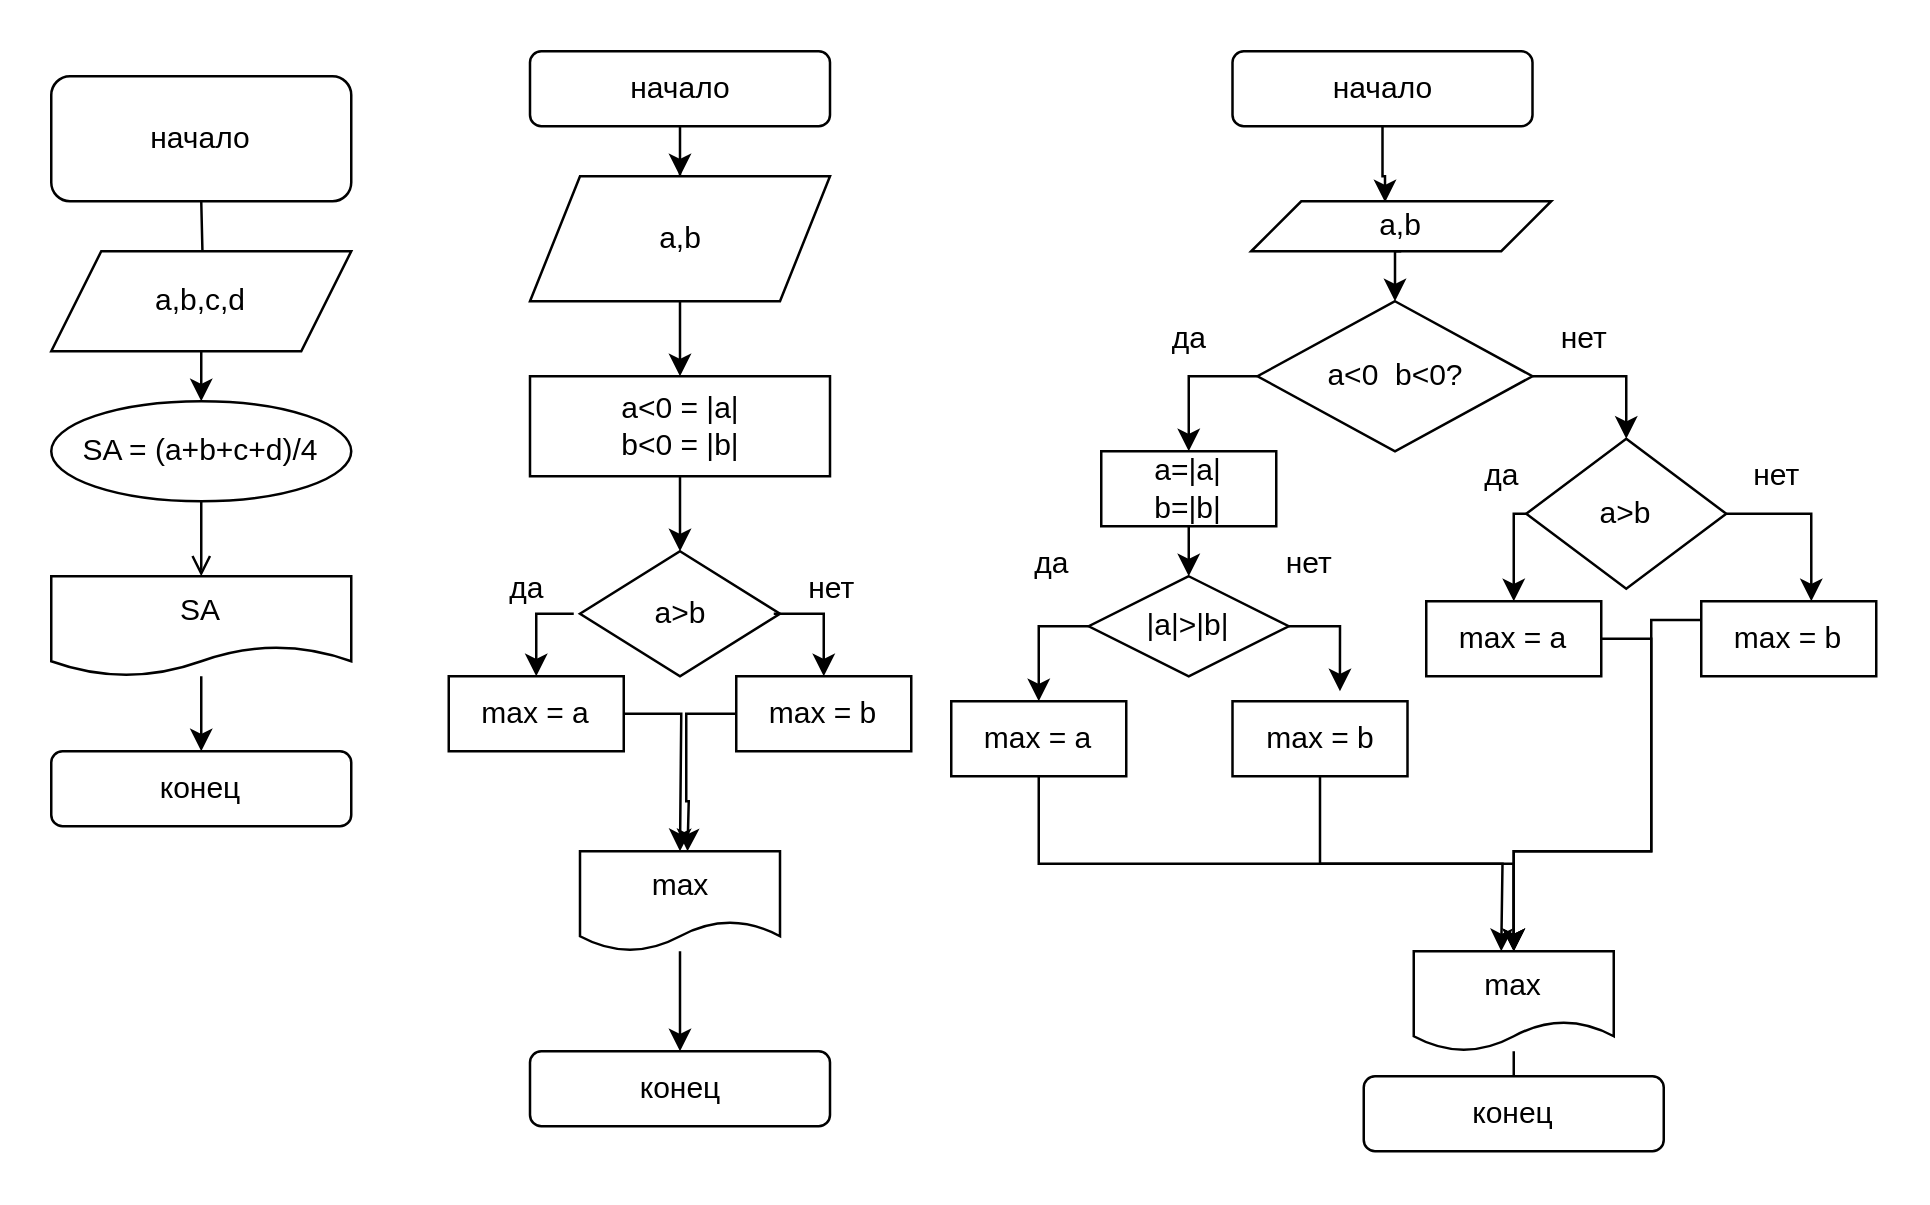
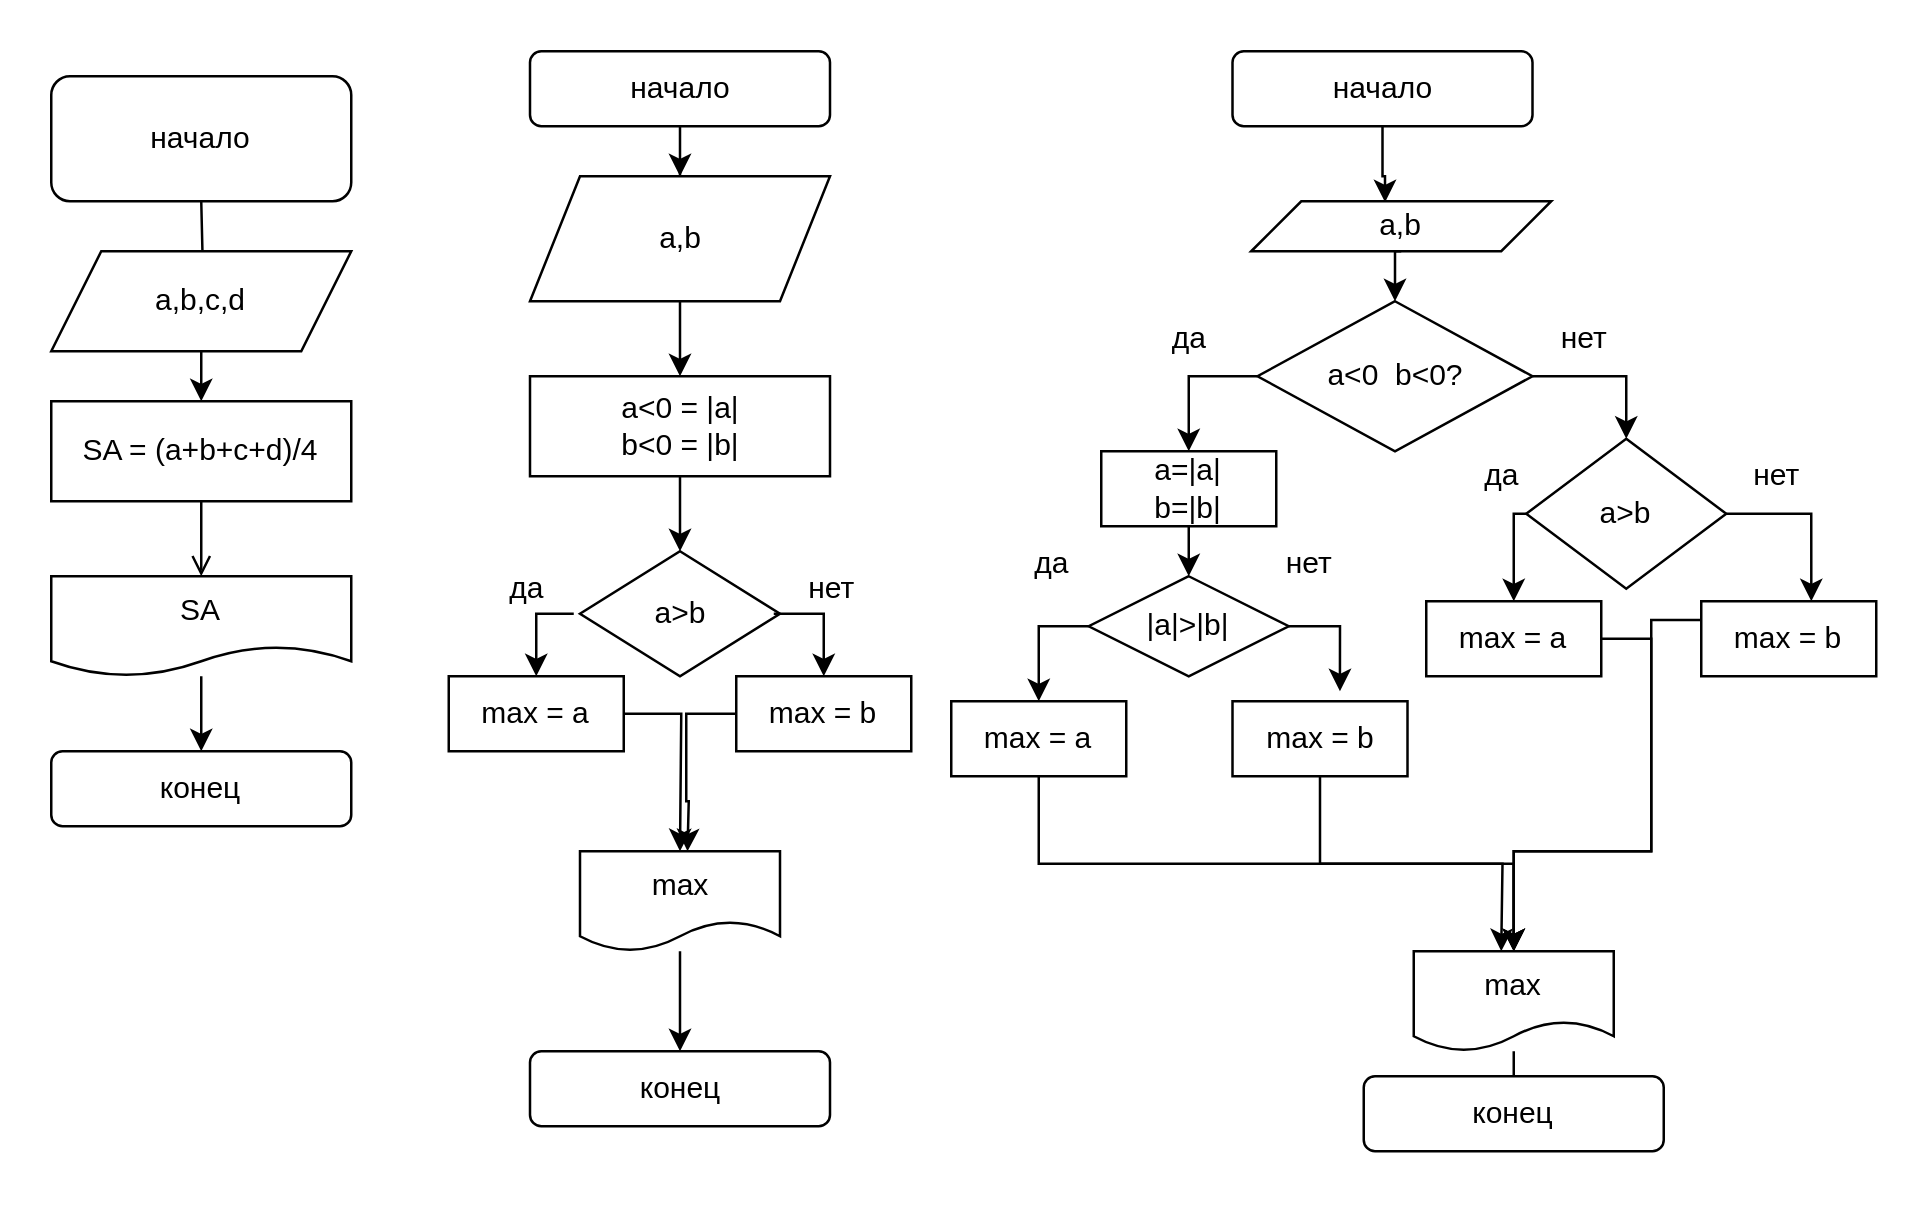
  <mxCell id="0" />
  <mxCell id="1" parent="0" />
  <mxCell id="2" value="" style="edgeStyle=orthogonalEdgeStyle;rounded=0;orthogonalLoop=1;jettySize=auto;html=1;" parent="1" target="5" edge="1"><mxGeometry relative="1" as="geometry"><mxPoint x="80" y="80" as="sourcePoint" /></mxGeometry></mxCell>
  <mxCell id="3" value="начало" style="rounded=1;whiteSpace=wrap;html=1;" parent="1" vertex="1"><mxGeometry x="20" y="30" width="120" height="50" as="geometry" /></mxCell>
  <mxCell id="4" style="edgeStyle=orthogonalEdgeStyle;rounded=0;orthogonalLoop=1;jettySize=auto;html=1;exitX=0.5;exitY=1;exitDx=0;exitDy=0;entryX=0.5;entryY=0;entryDx=0;entryDy=0;" parent="1" source="5" target="7" edge="1"><mxGeometry relative="1" as="geometry" /></mxCell>
  <mxCell id="5" value="a,b,c,d" style="shape=parallelogram;perimeter=parallelogramPerimeter;whiteSpace=wrap;html=1;fixedSize=1;" parent="1" vertex="1"><mxGeometry x="20" y="100" width="120" height="40" as="geometry" /></mxCell>
  <mxCell id="6" style="edgeStyle=orthogonalEdgeStyle;rounded=0;orthogonalLoop=1;jettySize=auto;html=1;exitX=0.5;exitY=1;exitDx=0;exitDy=0;entryX=0.5;entryY=0;entryDx=0;entryDy=0;endArrow=open;" parent="1" source="7" target="9" edge="1"><mxGeometry relative="1" as="geometry" /></mxCell>
- <mxCell id="7" value="SA = (a+b+c+d)/4" style="ellipse;whiteSpace=wrap;html=1;" parent="1" vertex="1"><mxGeometry x="20" y="160" width="120" height="40" as="geometry" /></mxCell>
+ <mxCell id="7" value="SA = (a+b+c+d)/4" style="rounded=0;whiteSpace=wrap;html=1;" parent="1" vertex="1"><mxGeometry x="20" y="160" width="120" height="40" as="geometry" /></mxCell>
  <mxCell id="8" value="" style="edgeStyle=orthogonalEdgeStyle;rounded=0;orthogonalLoop=1;jettySize=auto;html=1;" parent="1" source="9" target="10" edge="1"><mxGeometry relative="1" as="geometry" /></mxCell>
  <mxCell id="9" value="SA" style="shape=document;whiteSpace=wrap;html=1;boundedLbl=1;" parent="1" vertex="1"><mxGeometry x="20" y="230" width="120" height="40" as="geometry" /></mxCell>
  <mxCell id="10" value="конец" style="rounded=1;whiteSpace=wrap;html=1;" parent="1" vertex="1"><mxGeometry x="20" y="300" width="120" height="30" as="geometry" /></mxCell>
  <mxCell id="11" value="да" style="text;html=1;align=center;verticalAlign=middle;resizable=0;points=[];autosize=1;strokeColor=none;fillColor=none;" parent="1" vertex="1"><mxGeometry x="191.5" y="275" width="40" height="30" as="geometry" /></mxCell>
  <mxCell id="12" value="нет" style="text;html=1;align=center;verticalAlign=middle;resizable=0;points=[];autosize=1;strokeColor=none;fillColor=none;" parent="1" vertex="1"><mxGeometry x="309" y="275" width="40" height="30" as="geometry" /></mxCell>
  <mxCell id="13" value="" style="edgeStyle=orthogonalEdgeStyle;rounded=0;orthogonalLoop=1;jettySize=auto;html=1;" edge="1" parent="1" source="14" target="16"><mxGeometry relative="1" as="geometry" /></mxCell>
  <mxCell id="14" value="начало" style="rounded=1;whiteSpace=wrap;html=1;" vertex="1" parent="1"><mxGeometry x="211.5" y="20" width="120" height="30" as="geometry" /></mxCell>
  <mxCell id="15" style="edgeStyle=orthogonalEdgeStyle;rounded=0;orthogonalLoop=1;jettySize=auto;html=1;exitX=0.5;exitY=1;exitDx=0;exitDy=0;entryX=0.5;entryY=0;entryDx=0;entryDy=0;" edge="1" parent="1" source="16" target="18"><mxGeometry relative="1" as="geometry" /></mxCell>
  <mxCell id="16" value="a,b" style="shape=parallelogram;perimeter=parallelogramPerimeter;whiteSpace=wrap;html=1;fixedSize=1;" vertex="1" parent="1"><mxGeometry x="211.5" y="70" width="120" height="50" as="geometry" /></mxCell>
  <mxCell id="17" style="edgeStyle=orthogonalEdgeStyle;rounded=0;orthogonalLoop=1;jettySize=auto;html=1;exitX=0.5;exitY=1;exitDx=0;exitDy=0;entryX=0.5;entryY=0;entryDx=0;entryDy=0;" edge="1" parent="1" source="18" target="19"><mxGeometry relative="1" as="geometry" /></mxCell>
  <mxCell id="18" value="a&amp;lt;0 = |a|&lt;br&gt;b&amp;lt;0 = |b|" style="rounded=0;whiteSpace=wrap;html=1;" vertex="1" parent="1"><mxGeometry x="211.5" y="150" width="120" height="40" as="geometry" /></mxCell>
  <mxCell id="19" value="a&amp;gt;b" style="rhombus;whiteSpace=wrap;html=1;" vertex="1" parent="1"><mxGeometry x="231.5" y="220" width="80" height="50" as="geometry" /></mxCell>
  <mxCell id="20" style="edgeStyle=orthogonalEdgeStyle;rounded=0;orthogonalLoop=1;jettySize=auto;html=1;exitX=0;exitY=0.5;exitDx=0;exitDy=0;entryX=0.5;entryY=0;entryDx=0;entryDy=0;" edge="1" parent="1" target="23"><mxGeometry relative="1" as="geometry"><mxPoint x="229" y="245" as="sourcePoint" /></mxGeometry></mxCell>
  <mxCell id="21" value="" style="edgeStyle=orthogonalEdgeStyle;rounded=0;orthogonalLoop=1;jettySize=auto;html=1;" edge="1" parent="1" target="25"><mxGeometry relative="1" as="geometry"><Array as="points"><mxPoint x="329" y="245" /></Array><mxPoint x="309" y="245" as="sourcePoint" /></mxGeometry></mxCell>
  <mxCell id="22" value="" style="edgeStyle=orthogonalEdgeStyle;rounded=0;orthogonalLoop=1;jettySize=auto;html=1;" edge="1" parent="1" source="23"><mxGeometry relative="1" as="geometry"><mxPoint x="271.5" y="340" as="targetPoint" /></mxGeometry></mxCell>
  <mxCell id="23" value="max = a" style="rounded=0;whiteSpace=wrap;html=1;" vertex="1" parent="1"><mxGeometry x="179" y="270" width="70" height="30" as="geometry" /></mxCell>
  <mxCell id="24" value="" style="edgeStyle=orthogonalEdgeStyle;rounded=0;orthogonalLoop=1;jettySize=auto;html=1;" edge="1" parent="1" source="25"><mxGeometry relative="1" as="geometry"><mxPoint x="274.5" y="340" as="targetPoint" /></mxGeometry></mxCell>
  <mxCell id="25" value="max = b" style="rounded=0;whiteSpace=wrap;html=1;" vertex="1" parent="1"><mxGeometry x="294" y="270" width="70" height="30" as="geometry" /></mxCell>
  <mxCell id="26" value="" style="edgeStyle=orthogonalEdgeStyle;rounded=0;orthogonalLoop=1;jettySize=auto;html=1;" edge="1" parent="1" source="27" target="28"><mxGeometry relative="1" as="geometry" /></mxCell>
  <mxCell id="27" value="max" style="shape=document;whiteSpace=wrap;html=1;boundedLbl=1;" vertex="1" parent="1"><mxGeometry x="231.5" y="340" width="80" height="40" as="geometry" /></mxCell>
  <mxCell id="28" value="конец" style="rounded=1;whiteSpace=wrap;html=1;" vertex="1" parent="1"><mxGeometry x="211.5" y="420" width="120" height="30" as="geometry" /></mxCell>
  <mxCell id="29" value="да" style="text;html=1;align=center;verticalAlign=middle;resizable=0;points=[];autosize=1;strokeColor=none;fillColor=none;" vertex="1" parent="1"><mxGeometry x="455" y="120" width="40" height="30" as="geometry" /></mxCell>
  <mxCell id="30" value="нет" style="text;html=1;align=center;verticalAlign=middle;resizable=0;points=[];autosize=1;strokeColor=none;fillColor=none;" vertex="1" parent="1"><mxGeometry x="612.5" y="120" width="40" height="30" as="geometry" /></mxCell>
  <mxCell id="31" value="" style="edgeStyle=orthogonalEdgeStyle;rounded=0;orthogonalLoop=1;jettySize=auto;html=1;entryX=0.446;entryY=0.02;entryDx=0;entryDy=0;entryPerimeter=0;" edge="1" parent="1" source="32" target="34"><mxGeometry relative="1" as="geometry" /></mxCell>
  <mxCell id="32" value="начало" style="rounded=1;whiteSpace=wrap;html=1;" vertex="1" parent="1"><mxGeometry x="492.5" y="20" width="120" height="30" as="geometry" /></mxCell>
  <mxCell id="33" style="edgeStyle=orthogonalEdgeStyle;rounded=0;orthogonalLoop=1;jettySize=auto;html=1;exitX=0.5;exitY=1;exitDx=0;exitDy=0;entryX=0.5;entryY=0;entryDx=0;entryDy=0;" edge="1" parent="1" source="34" target="37"><mxGeometry relative="1" as="geometry" /></mxCell>
  <mxCell id="34" value="a,b" style="shape=parallelogram;perimeter=parallelogramPerimeter;whiteSpace=wrap;html=1;fixedSize=1;" vertex="1" parent="1"><mxGeometry x="500" y="80" width="120" height="20" as="geometry" /></mxCell>
  <mxCell id="35" style="edgeStyle=orthogonalEdgeStyle;rounded=0;orthogonalLoop=1;jettySize=auto;html=1;exitX=1;exitY=0.5;exitDx=0;exitDy=0;entryX=0.5;entryY=0;entryDx=0;entryDy=0;" edge="1" parent="1" source="37" target="55"><mxGeometry relative="1" as="geometry" /></mxCell>
  <mxCell id="36" style="edgeStyle=orthogonalEdgeStyle;rounded=0;orthogonalLoop=1;jettySize=auto;html=1;exitX=0;exitY=0.5;exitDx=0;exitDy=0;entryX=0.5;entryY=0;entryDx=0;entryDy=0;" edge="1" parent="1" source="37" target="43"><mxGeometry relative="1" as="geometry" /></mxCell>
  <mxCell id="37" value="a&amp;lt;0&amp;nbsp; b&amp;lt;0?" style="rhombus;whiteSpace=wrap;html=1;" vertex="1" parent="1"><mxGeometry x="502.5" y="120" width="110" height="60" as="geometry" /></mxCell>
  <mxCell id="38" style="edgeStyle=orthogonalEdgeStyle;rounded=0;orthogonalLoop=1;jettySize=auto;html=1;exitX=0.5;exitY=1;exitDx=0;exitDy=0;entryX=0.5;entryY=0;entryDx=0;entryDy=0;" edge="1" parent="1" source="39" target="41"><mxGeometry relative="1" as="geometry" /></mxCell>
  <mxCell id="39" value="max = b" style="rounded=0;whiteSpace=wrap;html=1;" vertex="1" parent="1"><mxGeometry x="492.5" y="280" width="70" height="30" as="geometry" /></mxCell>
  <mxCell id="40" value="" style="edgeStyle=orthogonalEdgeStyle;rounded=0;orthogonalLoop=1;jettySize=auto;html=1;" edge="1" parent="1" source="41"><mxGeometry relative="1" as="geometry"><mxPoint x="605" y="430" as="targetPoint" /></mxGeometry></mxCell>
  <mxCell id="41" value="max" style="shape=document;whiteSpace=wrap;html=1;boundedLbl=1;" vertex="1" parent="1"><mxGeometry x="565" y="380" width="80" height="40" as="geometry" /></mxCell>
  <mxCell id="42" style="edgeStyle=orthogonalEdgeStyle;rounded=0;orthogonalLoop=1;jettySize=auto;html=1;exitX=0.5;exitY=1;exitDx=0;exitDy=0;entryX=0.5;entryY=0;entryDx=0;entryDy=0;" edge="1" parent="1" source="43" target="46"><mxGeometry relative="1" as="geometry" /></mxCell>
  <mxCell id="43" value="a=|a|&lt;br&gt;b=|b|" style="rounded=0;whiteSpace=wrap;html=1;" vertex="1" parent="1"><mxGeometry x="440" y="180" width="70" height="30" as="geometry" /></mxCell>
  <mxCell id="44" style="edgeStyle=orthogonalEdgeStyle;rounded=0;orthogonalLoop=1;jettySize=auto;html=1;exitX=0;exitY=0.5;exitDx=0;exitDy=0;entryX=0.5;entryY=0;entryDx=0;entryDy=0;" edge="1" parent="1" source="46" target="52"><mxGeometry relative="1" as="geometry" /></mxCell>
  <mxCell id="45" style="edgeStyle=orthogonalEdgeStyle;rounded=0;orthogonalLoop=1;jettySize=auto;html=1;exitX=1;exitY=0.5;exitDx=0;exitDy=0;entryX=0.614;entryY=-0.133;entryDx=0;entryDy=0;entryPerimeter=0;" edge="1" parent="1" source="46" target="39"><mxGeometry relative="1" as="geometry" /></mxCell>
  <mxCell id="46" value="|a|&amp;gt;|b|" style="rhombus;whiteSpace=wrap;html=1;" vertex="1" parent="1"><mxGeometry x="435" y="230" width="80" height="40" as="geometry" /></mxCell>
  <mxCell id="47" style="edgeStyle=orthogonalEdgeStyle;rounded=0;orthogonalLoop=1;jettySize=auto;html=1;exitX=0;exitY=0.25;exitDx=0;exitDy=0;entryX=0.5;entryY=0;entryDx=0;entryDy=0;" edge="1" parent="1" source="48" target="41"><mxGeometry relative="1" as="geometry"><Array as="points"><mxPoint x="660" y="248" /><mxPoint x="660" y="340" /><mxPoint x="605" y="340" /></Array></mxGeometry></mxCell>
  <mxCell id="48" value="max = b" style="rounded=0;whiteSpace=wrap;html=1;" vertex="1" parent="1"><mxGeometry x="680" y="240" width="70" height="30" as="geometry" /></mxCell>
  <mxCell id="49" style="edgeStyle=orthogonalEdgeStyle;rounded=0;orthogonalLoop=1;jettySize=auto;html=1;exitX=1;exitY=0.5;exitDx=0;exitDy=0;entryX=0.5;entryY=0;entryDx=0;entryDy=0;" edge="1" parent="1" source="50" target="41"><mxGeometry relative="1" as="geometry"><Array as="points"><mxPoint x="660" y="255" /><mxPoint x="660" y="340" /><mxPoint x="605" y="340" /></Array></mxGeometry></mxCell>
  <mxCell id="50" value="max = a" style="rounded=0;whiteSpace=wrap;html=1;" vertex="1" parent="1"><mxGeometry x="570" y="240" width="70" height="30" as="geometry" /></mxCell>
  <mxCell id="51" style="edgeStyle=orthogonalEdgeStyle;rounded=0;orthogonalLoop=1;jettySize=auto;html=1;exitX=0.5;exitY=1;exitDx=0;exitDy=0;" edge="1" parent="1" source="52"><mxGeometry relative="1" as="geometry"><mxPoint x="600" y="380" as="targetPoint" /></mxGeometry></mxCell>
  <mxCell id="52" value="max = a" style="rounded=0;whiteSpace=wrap;html=1;" vertex="1" parent="1"><mxGeometry x="380" y="280" width="70" height="30" as="geometry" /></mxCell>
  <mxCell id="53" style="edgeStyle=orthogonalEdgeStyle;rounded=0;orthogonalLoop=1;jettySize=auto;html=1;exitX=0;exitY=0.5;exitDx=0;exitDy=0;entryX=0.5;entryY=0;entryDx=0;entryDy=0;" edge="1" parent="1" source="55" target="50"><mxGeometry relative="1" as="geometry" /></mxCell>
  <mxCell id="54" style="edgeStyle=orthogonalEdgeStyle;rounded=0;orthogonalLoop=1;jettySize=auto;html=1;exitX=1;exitY=0.5;exitDx=0;exitDy=0;entryX=0.629;entryY=0;entryDx=0;entryDy=0;entryPerimeter=0;" edge="1" parent="1" source="55" target="48"><mxGeometry relative="1" as="geometry" /></mxCell>
  <mxCell id="55" value="a&amp;gt;b" style="rhombus;whiteSpace=wrap;html=1;" vertex="1" parent="1"><mxGeometry x="610" y="175" width="80" height="60" as="geometry" /></mxCell>
  <mxCell id="56" value="да" style="text;html=1;align=center;verticalAlign=middle;resizable=0;points=[];autosize=1;strokeColor=none;fillColor=none;" vertex="1" parent="1"><mxGeometry x="580" y="175" width="40" height="30" as="geometry" /></mxCell>
  <mxCell id="57" value="да" style="text;html=1;align=center;verticalAlign=middle;resizable=0;points=[];autosize=1;strokeColor=none;fillColor=none;" vertex="1" parent="1"><mxGeometry x="400" y="210" width="40" height="30" as="geometry" /></mxCell>
  <mxCell id="58" value="нет" style="text;html=1;align=center;verticalAlign=middle;resizable=0;points=[];autosize=1;strokeColor=none;fillColor=none;" vertex="1" parent="1"><mxGeometry x="502.5" y="210" width="40" height="30" as="geometry" /></mxCell>
  <mxCell id="59" value="нет" style="text;html=1;align=center;verticalAlign=middle;resizable=0;points=[];autosize=1;strokeColor=none;fillColor=none;" vertex="1" parent="1"><mxGeometry x="690" y="175" width="40" height="30" as="geometry" /></mxCell>
  <mxCell id="60" value="конец" style="rounded=1;whiteSpace=wrap;html=1;" vertex="1" parent="1"><mxGeometry x="545" y="430" width="120" height="30" as="geometry" /></mxCell>
  <mxCell id="61" value="да" style="text;html=1;align=center;verticalAlign=middle;resizable=0;points=[];autosize=1;strokeColor=none;fillColor=none;" vertex="1" parent="1"><mxGeometry x="190" y="220" width="40" height="30" as="geometry" /></mxCell>
  <mxCell id="62" value="нет" style="text;html=1;align=center;verticalAlign=middle;resizable=0;points=[];autosize=1;strokeColor=none;fillColor=none;" vertex="1" parent="1"><mxGeometry x="311.5" y="220" width="40" height="30" as="geometry" /></mxCell>
